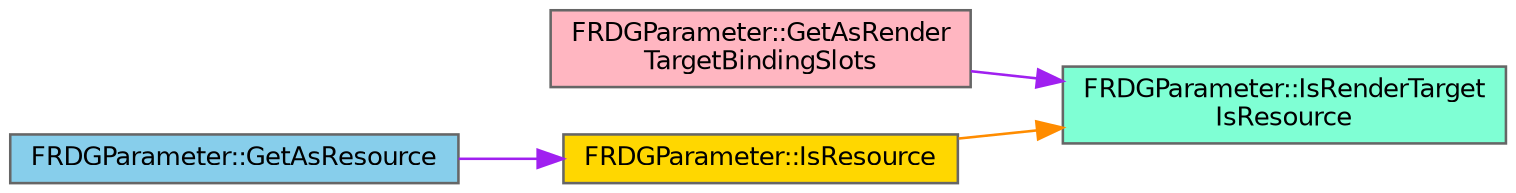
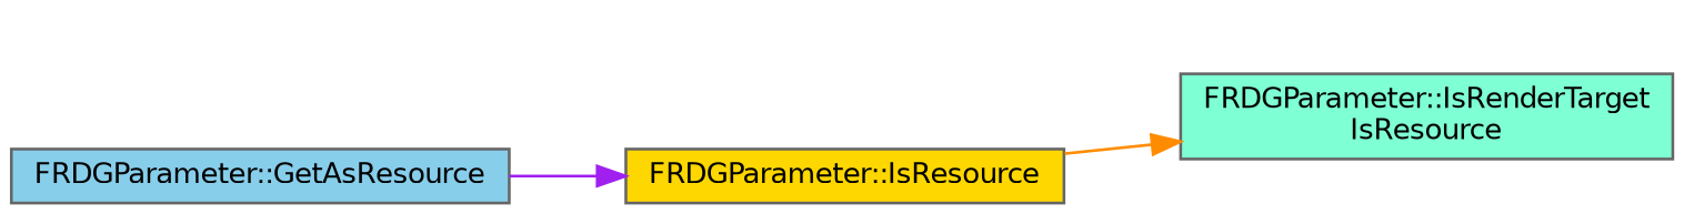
  digraph {
    fontname="DejaVu Sans"
    rankdir=RL
    node [color=grey40 fontname="DejaVu Sans" fontsize=10 shape=box style=filled]
    edge [color=purple dir=back fontname="DejaVu Sans" fontsize=10 labelfontname=Helvetica labelfontsize=10 style=solid]
    n1 [color=gray40 fillcolor=aquamarine fontcolor=black height=0.2 label="FRDGParameter::IsRenderTarget\lIsResource" width=0.4]
-   n2 [fillcolor=lightpink height=0.2 label="FRDGParameter::GetAsRender\lTargetBindingSlots" width=0.4]
    n3 [fillcolor=gold height=0.2 label="FRDGParameter::IsResource" width=0.4]
    n4 [fillcolor=skyblue height=0.2 label="FRDGParameter::GetAsResource" width=0.4]
-   n1 -> n2
    n1 -> n3 [color=darkorange]
    n3 -> n4
  }
